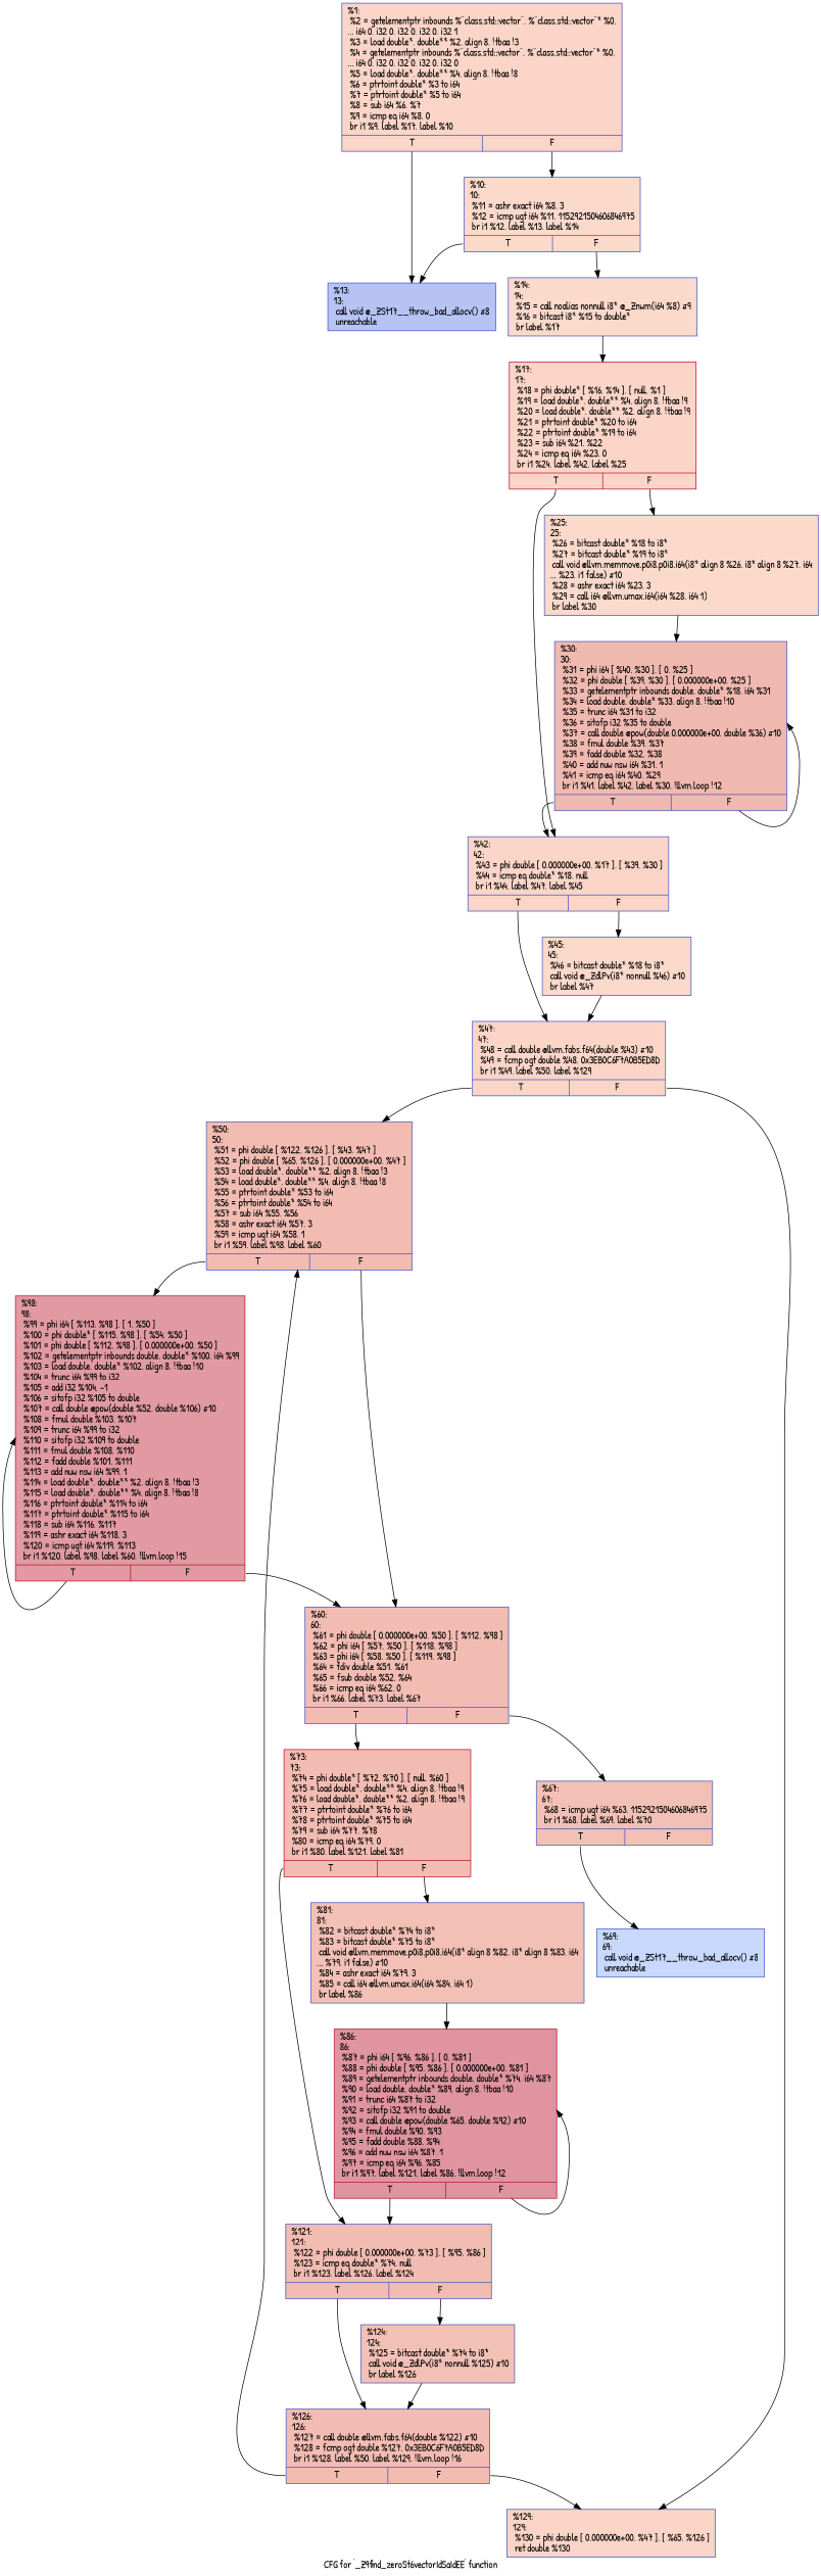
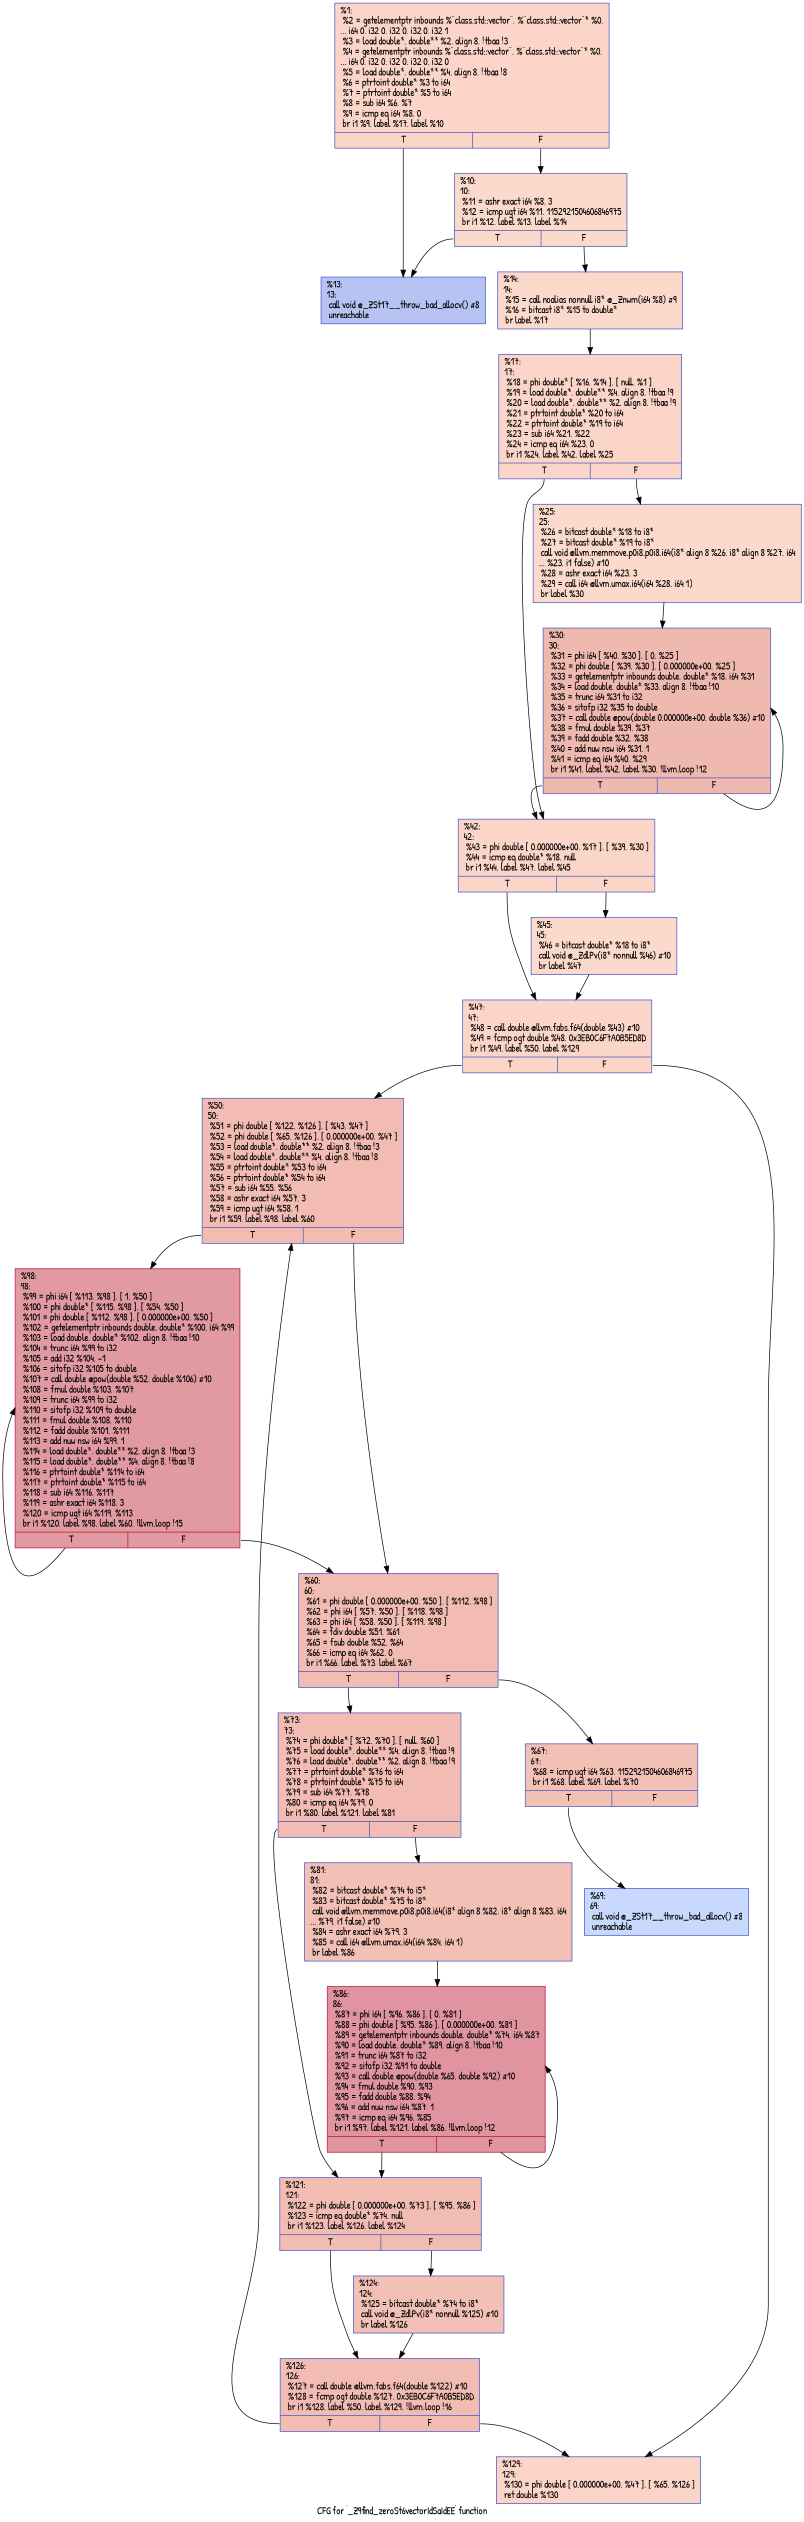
  digraph {
    fontname="Patrick Hand"
    label="CFG for '_Z9find_zeroSt6vectorIdSaIdEE' function"
    node [color="#3d50c3ff" fillcolor="#f5a08170" fontname="Patrick Hand" shape=record style=filled]
    edge [fontname="Patrick Hand" tailport=s0]
    n1 [label="{%1:\l  %2 = getelementptr inbounds %\"class.std::vector\", %\"class.std::vector\"* %0,\l... i64 0, i32 0, i32 0, i32 0, i32 1\l  %3 = load double*, double** %2, align 8, !tbaa !3\l  %4 = getelementptr inbounds %\"class.std::vector\", %\"class.std::vector\"* %0,\l... i64 0, i32 0, i32 0, i32 0, i32 0\l  %5 = load double*, double** %4, align 8, !tbaa !8\l  %6 = ptrtoint double* %3 to i64\l  %7 = ptrtoint double* %5 to i64\l  %8 = sub i64 %6, %7\l  %9 = icmp eq i64 %8, 0\l  br i1 %9, label %17, label %10\l|{<s0>T|<s1>F}}"]
    n2 [fillcolor="#f7a88970" label="{%10:\l10:                                               \l  %11 = ashr exact i64 %8, 3\l  %12 = icmp ugt i64 %11, 1152921504606846975\l  br i1 %12, label %13, label %14\l|{<s0>T|<s1>F}}"]
    n3 [fillcolor="#5977e370" label="{%13:\l13:                                               \l  call void @_ZSt17__throw_bad_allocv() #8\l  unreachable\l}"]
-   n4 [color="#b70d28ff" label="{%17:\l17:                                               \l  %18 = phi double* [ %16, %14 ], [ null, %1 ]\l  %19 = load double*, double** %4, align 8, !tbaa !9\l  %20 = load double*, double** %2, align 8, !tbaa !9\l  %21 = ptrtoint double* %20 to i64\l  %22 = ptrtoint double* %19 to i64\l  %23 = sub i64 %21, %22\l  %24 = icmp eq i64 %23, 0\l  br i1 %24, label %42, label %25\l|{<s0>T|<s1>F}}"]
+   n4 [label="{%17:\l17:                                               \l  %18 = phi double* [ %16, %14 ], [ null, %1 ]\l  %19 = load double*, double** %4, align 8, !tbaa !9\l  %20 = load double*, double** %2, align 8, !tbaa !9\l  %21 = ptrtoint double* %20 to i64\l  %22 = ptrtoint double* %19 to i64\l  %23 = sub i64 %21, %22\l  %24 = icmp eq i64 %23, 0\l  br i1 %24, label %42, label %25\l|{<s0>T|<s1>F}}"]
    n5 [label="{%42:\l42:                                               \l  %43 = phi double [ 0.000000e+00, %17 ], [ %39, %30 ]\l  %44 = icmp eq double* %18, null\l  br i1 %44, label %47, label %45\l|{<s0>T|<s1>F}}"]
    n6 [fillcolor="#f7a88970" label="{%25:\l25:                                               \l  %26 = bitcast double* %18 to i8*\l  %27 = bitcast double* %19 to i8*\l  call void @llvm.memmove.p0i8.p0i8.i64(i8* align 8 %26, i8* align 8 %27, i64\l... %23, i1 false) #10\l  %28 = ashr exact i64 %23, 3\l  %29 = call i64 @llvm.umax.i64(i64 %28, i64 1)\l  br label %30\l}"]
    n7 [fillcolor="#f7a88970" label="{%14:\l14:                                               \l  %15 = call noalias nonnull i8* @_Znwm(i64 %8) #9\l  %16 = bitcast i8* %15 to double*\l  br label %17\l}"]
    n8 [label="{%47:\l47:                                               \l  %48 = call double @llvm.fabs.f64(double %43) #10\l  %49 = fcmp ogt double %48, 0x3EB0C6F7A0B5ED8D\l  br i1 %49, label %50, label %129\l|{<s0>T|<s1>F}}"]
    n9 [fillcolor="#f7a88970" label="{%45:\l45:                                               \l  %46 = bitcast double* %18 to i8*\l  call void @_ZdlPv(i8* nonnull %46) #10\l  br label %47\l}"]
    n10 [fillcolor="#de614d70" label="{%30:\l30:                                               \l  %31 = phi i64 [ %40, %30 ], [ 0, %25 ]\l  %32 = phi double [ %39, %30 ], [ 0.000000e+00, %25 ]\l  %33 = getelementptr inbounds double, double* %18, i64 %31\l  %34 = load double, double* %33, align 8, !tbaa !10\l  %35 = trunc i64 %31 to i32\l  %36 = sitofp i32 %35 to double\l  %37 = call double @pow(double 0.000000e+00, double %36) #10\l  %38 = fmul double %39, %37\l  %39 = fadd double %32, %38\l  %40 = add nuw nsw i64 %31, 1\l  %41 = icmp eq i64 %40, %29\l  br i1 %41, label %42, label %30, !llvm.loop !12\l|{<s0>T|<s1>F}}"]
    n11 [fillcolor="#e1675170" label="{%50:\l50:                                               \l  %51 = phi double [ %122, %126 ], [ %43, %47 ]\l  %52 = phi double [ %65, %126 ], [ 0.000000e+00, %47 ]\l  %53 = load double*, double** %2, align 8, !tbaa !3\l  %54 = load double*, double** %4, align 8, !tbaa !8\l  %55 = ptrtoint double* %53 to i64\l  %56 = ptrtoint double* %54 to i64\l  %57 = sub i64 %55, %56\l  %58 = ashr exact i64 %57, 3\l  %59 = icmp ugt i64 %58, 1\l  br i1 %59, label %98, label %60\l|{<s0>T|<s1>F}}"]
    n12 [label="{%129:\l129:                                              \l  %130 = phi double [ 0.000000e+00, %47 ], [ %65, %126 ]\l  ret double %130\l}"]
    n13 [color="#b70d28ff" fillcolor="#bb1b2c70" label="{%98:\l98:                                               \l  %99 = phi i64 [ %113, %98 ], [ 1, %50 ]\l  %100 = phi double* [ %115, %98 ], [ %54, %50 ]\l  %101 = phi double [ %112, %98 ], [ 0.000000e+00, %50 ]\l  %102 = getelementptr inbounds double, double* %100, i64 %99\l  %103 = load double, double* %102, align 8, !tbaa !10\l  %104 = trunc i64 %99 to i32\l  %105 = add i32 %104, -1\l  %106 = sitofp i32 %105 to double\l  %107 = call double @pow(double %52, double %106) #10\l  %108 = fmul double %103, %107\l  %109 = trunc i64 %99 to i32\l  %110 = sitofp i32 %109 to double\l  %111 = fmul double %108, %110\l  %112 = fadd double %101, %111\l  %113 = add nuw nsw i64 %99, 1\l  %114 = load double*, double** %2, align 8, !tbaa !3\l  %115 = load double*, double** %4, align 8, !tbaa !8\l  %116 = ptrtoint double* %114 to i64\l  %117 = ptrtoint double* %115 to i64\l  %118 = sub i64 %116, %117\l  %119 = ashr exact i64 %118, 3\l  %120 = icmp ugt i64 %119, %113\l  br i1 %120, label %98, label %60, !llvm.loop !15\l|{<s0>T|<s1>F}}"]
    n14 [fillcolor="#e1675170" label="{%60:\l60:                                               \l  %61 = phi double [ 0.000000e+00, %50 ], [ %112, %98 ]\l  %62 = phi i64 [ %57, %50 ], [ %118, %98 ]\l  %63 = phi i64 [ %58, %50 ], [ %119, %98 ]\l  %64 = fdiv double %51, %61\l  %65 = fsub double %52, %64\l  %66 = icmp eq i64 %62, 0\l  br i1 %66, label %73, label %67\l|{<s0>T|<s1>F}}"]
-   n15 [color="#b70d28ff" fillcolor="#e1675170" label="{%73:\l73:                                               \l  %74 = phi double* [ %72, %70 ], [ null, %60 ]\l  %75 = load double*, double** %4, align 8, !tbaa !9\l  %76 = load double*, double** %2, align 8, !tbaa !9\l  %77 = ptrtoint double* %76 to i64\l  %78 = ptrtoint double* %75 to i64\l  %79 = sub i64 %77, %78\l  %80 = icmp eq i64 %79, 0\l  br i1 %80, label %121, label %81\l|{<s0>T|<s1>F}}"]
+   n15 [fillcolor="#e1675170" label="{%73:\l73:                                               \l  %74 = phi double* [ %72, %70 ], [ null, %60 ]\l  %75 = load double*, double** %4, align 8, !tbaa !9\l  %76 = load double*, double** %2, align 8, !tbaa !9\l  %77 = ptrtoint double* %76 to i64\l  %78 = ptrtoint double* %75 to i64\l  %79 = sub i64 %77, %78\l  %80 = icmp eq i64 %79, 0\l  br i1 %80, label %121, label %81\l|{<s0>T|<s1>F}}"]
    n16 [fillcolor="#e5705870" label="{%67:\l67:                                               \l  %68 = icmp ugt i64 %63, 1152921504606846975\l  br i1 %68, label %69, label %70\l|{<s0>T|<s1>F}}"]
    n17 [fillcolor="#e1675170" label="{%121:\l121:                                              \l  %122 = phi double [ 0.000000e+00, %73 ], [ %95, %86 ]\l  %123 = icmp eq double* %74, null\l  br i1 %123, label %126, label %124\l|{<s0>T|<s1>F}}"]
-   n18 [fillcolor="#e5705870" label="{%81:\l81:                                               \l  %82 = bitcast double* %74 to i8*\l  %83 = bitcast double* %75 to i8*\l  call void @llvm.memmove.p0i8.p0i8.i64(i8* align 8 %82, i8* align 8 %83, i64\l... %79, i1 false) #10\l  %84 = ashr exact i64 %79, 3\l  %85 = call i64 @llvm.umax.i64(i64 %84, i64 1)\l  br label %86\l}"]
+   n18 [fillcolor="#e5705870" label="{%81:\l81:                                               \l  %82 = bitcast double* %74 to i5*\l  %83 = bitcast double* %75 to i8*\l  call void @llvm.memmove.p0i8.p0i8.i64(i8* align 8 %82, i8* align 8 %83, i64\l... %79, i1 false) #10\l  %84 = ashr exact i64 %79, 3\l  %85 = call i64 @llvm.umax.i64(i64 %84, i64 1)\l  br label %86\l}"]
    n19 [fillcolor="#85a8fc70" label="{%69:\l69:                                               \l  call void @_ZSt17__throw_bad_allocv() #8\l  unreachable\l}"]
    n20 [fillcolor="#e1675170" label="{%126:\l126:                                              \l  %127 = call double @llvm.fabs.f64(double %122) #10\l  %128 = fcmp ogt double %127, 0x3EB0C6F7A0B5ED8D\l  br i1 %128, label %50, label %129, !llvm.loop !16\l|{<s0>T|<s1>F}}"]
    n21 [fillcolor="#e5705870" label="{%124:\l124:                                              \l  %125 = bitcast double* %74 to i8*\l  call void @_ZdlPv(i8* nonnull %125) #10\l  br label %126\l}"]
    n22 [color="#b70d28ff" fillcolor="#b70d2870" label="{%86:\l86:                                               \l  %87 = phi i64 [ %96, %86 ], [ 0, %81 ]\l  %88 = phi double [ %95, %86 ], [ 0.000000e+00, %81 ]\l  %89 = getelementptr inbounds double, double* %74, i64 %87\l  %90 = load double, double* %89, align 8, !tbaa !10\l  %91 = trunc i64 %87 to i32\l  %92 = sitofp i32 %91 to double\l  %93 = call double @pow(double %65, double %92) #10\l  %94 = fmul double %90, %93\l  %95 = fadd double %88, %94\l  %96 = add nuw nsw i64 %87, 1\l  %97 = icmp eq i64 %96, %85\l  br i1 %97, label %121, label %86, !llvm.loop !12\l|{<s0>T|<s1>F}}"]
    n1 -> n2 [tailport=s1]
    n1 -> n3
    n2 -> n3
    n2 -> n7 [tailport=s1]
    n4 -> n5
    n4 -> n6 [tailport=s1]
    n5 -> n8
    n5 -> n9 [tailport=s1]
    n6 -> n10
    n7 -> n4
    n8 -> n11
    n8 -> n12 [tailport=s1]
    n9 -> n8
    n10 -> n5
    n10 -> n10 [tailport=s1]
    n11 -> n13
    n11 -> n14 [tailport=s1]
    n13 -> n13
    n13 -> n14 [tailport=s1]
    n14 -> n15
    n14 -> n16 [tailport=s1]
    n15 -> n17
    n15 -> n18 [tailport=s1]
    n16 -> n19
    n17 -> n20
    n17 -> n21 [tailport=s1]
    n18 -> n22
    n20 -> n11
    n20 -> n12 [tailport=s1]
    n21 -> n20
    n22 -> n17
    n22 -> n22 [tailport=s1]
  }
